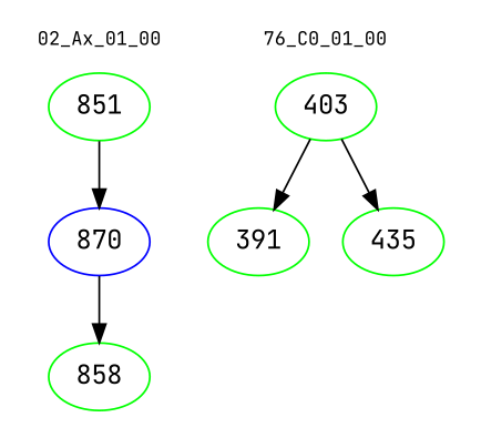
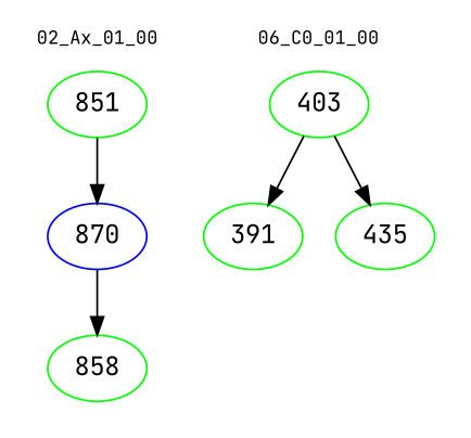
  digraph {
    fontname="JetBrains Mono"
    node [color=green fontname="JetBrains Mono"]
    edge [color=black fontname="JetBrains Mono"]
    n1 [color=blue label=870]
    n2 [label=851]
    n3 [label=858]
    n4 [label=403]
    n5 [label=391]
    n6 [label=435]
    subgraph cluster_1 {
      color=white
      fontsize=10
      label="02_Ax_01_00"
      n1
      n2
      n3
    }
    subgraph cluster_2 {
      color=white
      fontsize=10
-     label="76_C0_01_00"
+     label="06_C0_01_00"
      n4
      n5
      n6
    }
    n1 -> n3
    n2 -> n1
    n4 -> n5
    n4 -> n6
  }
